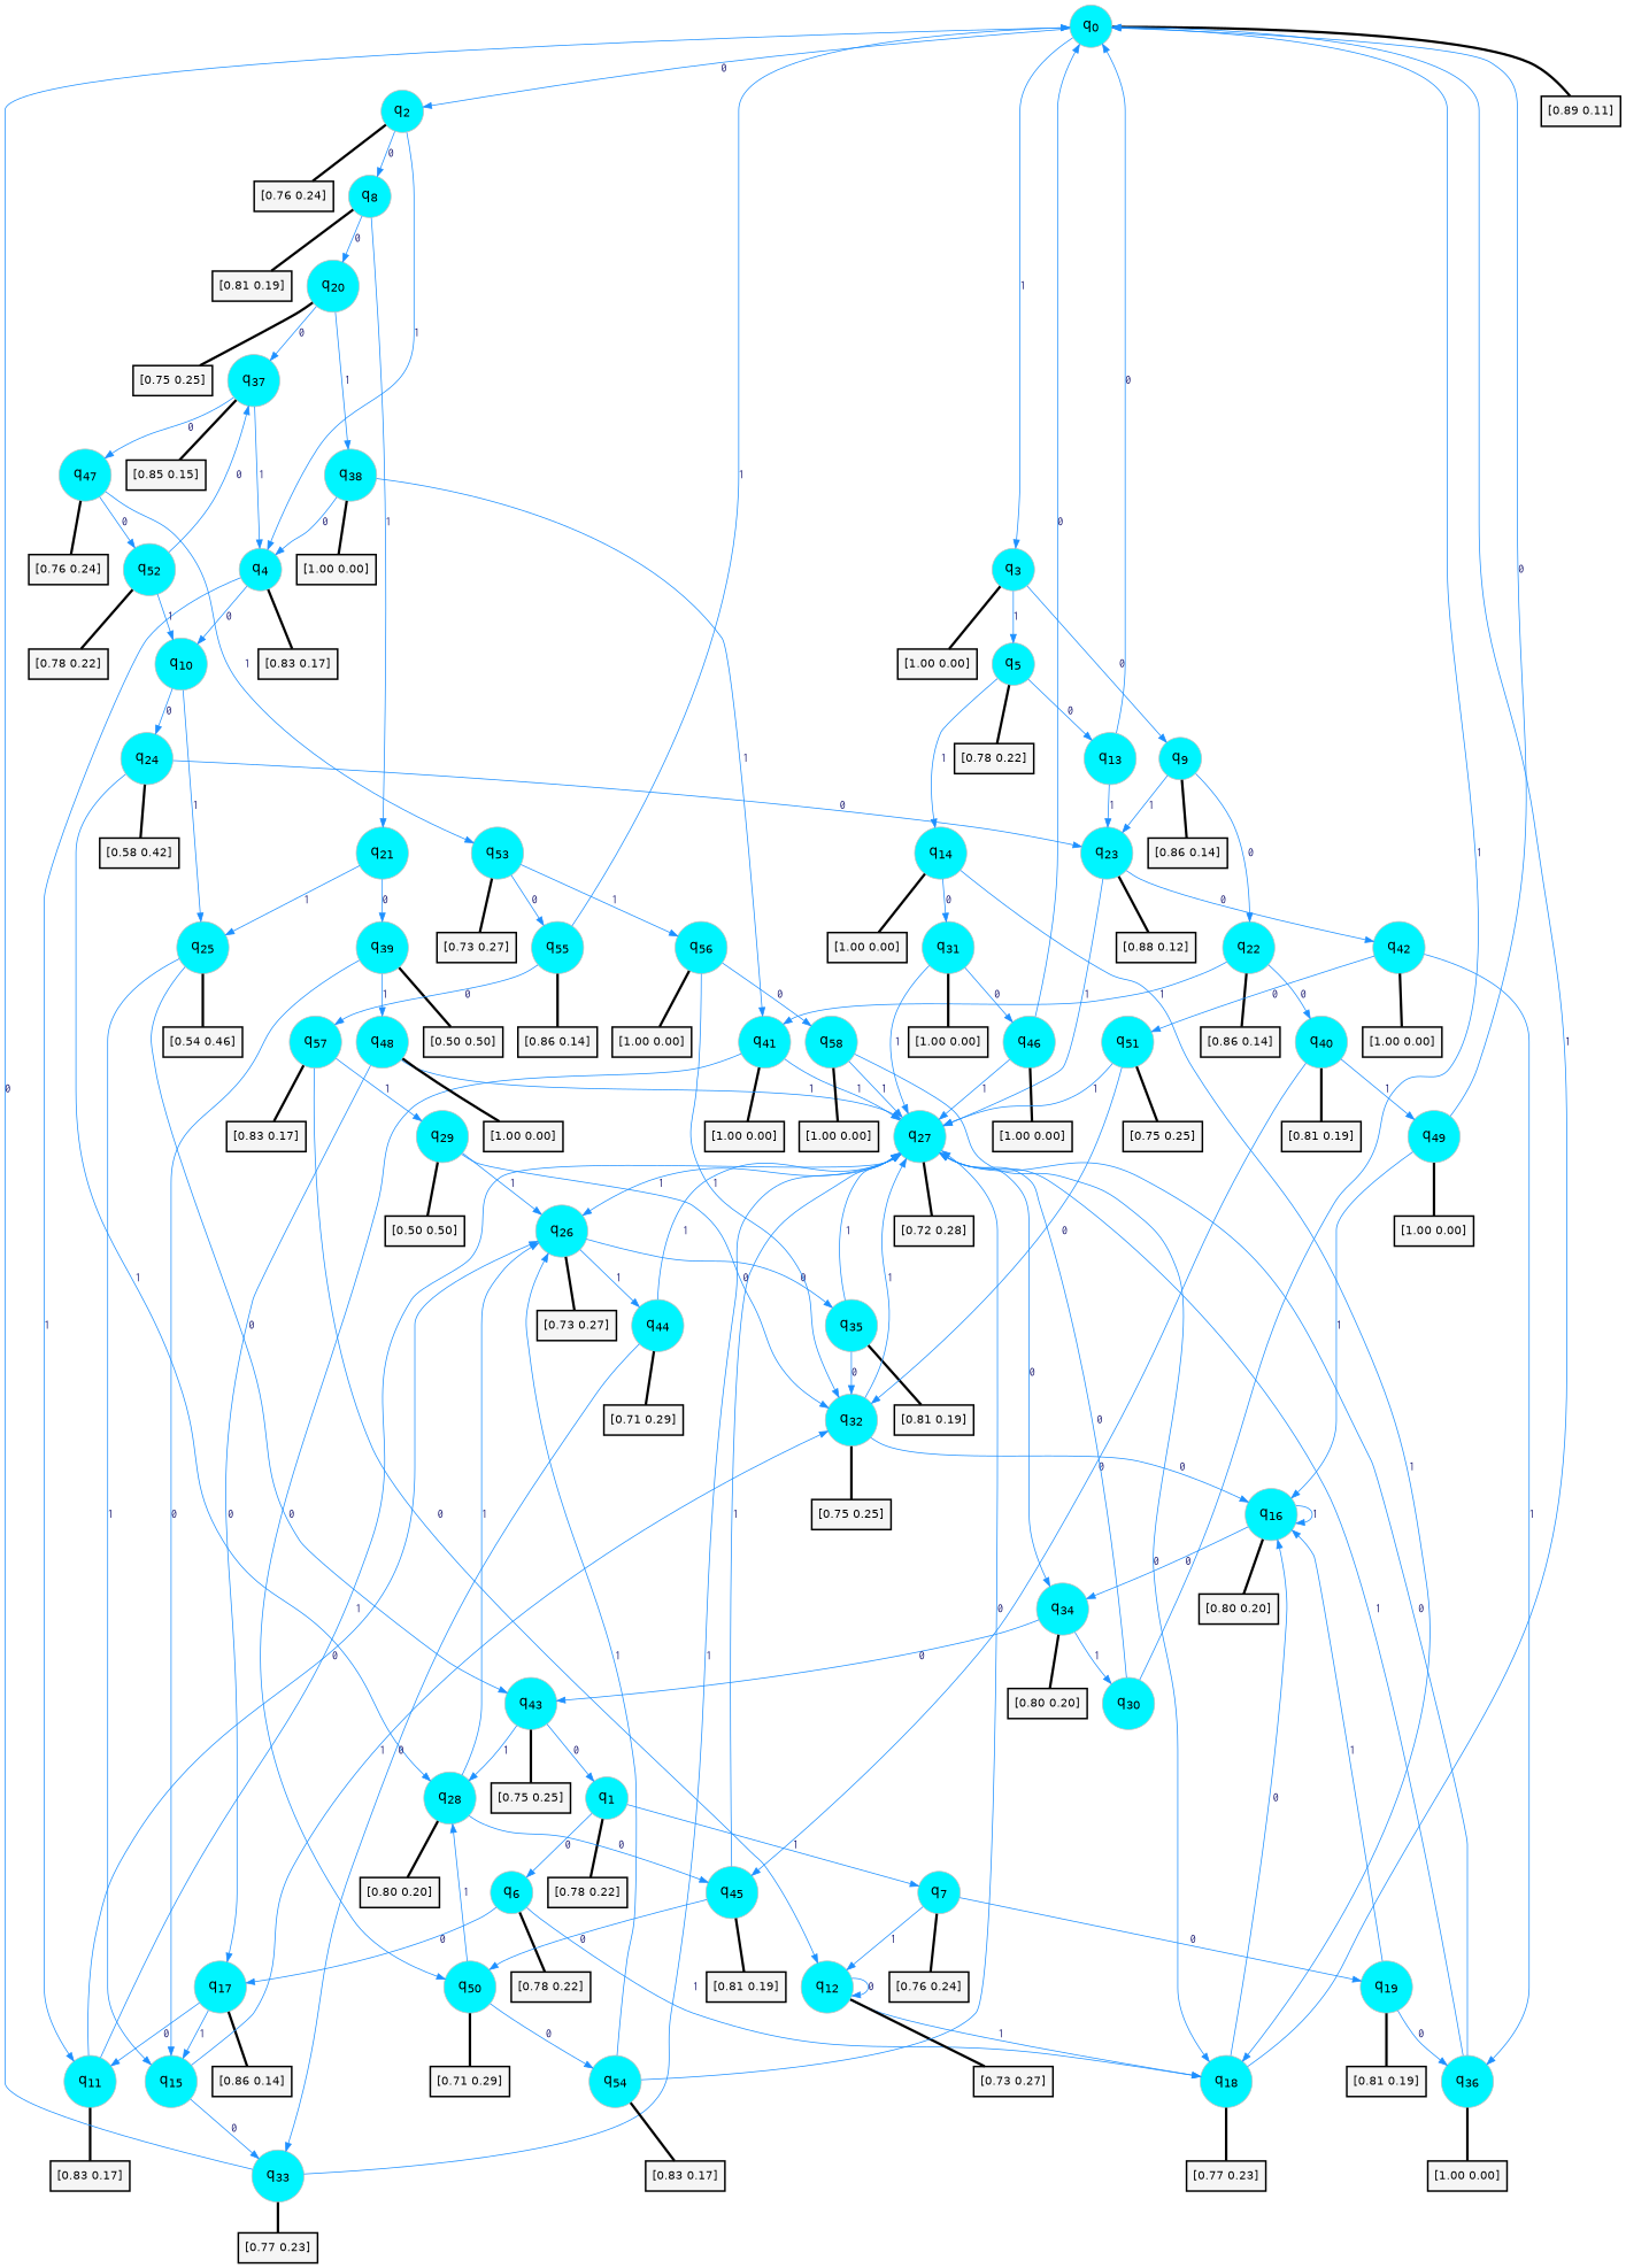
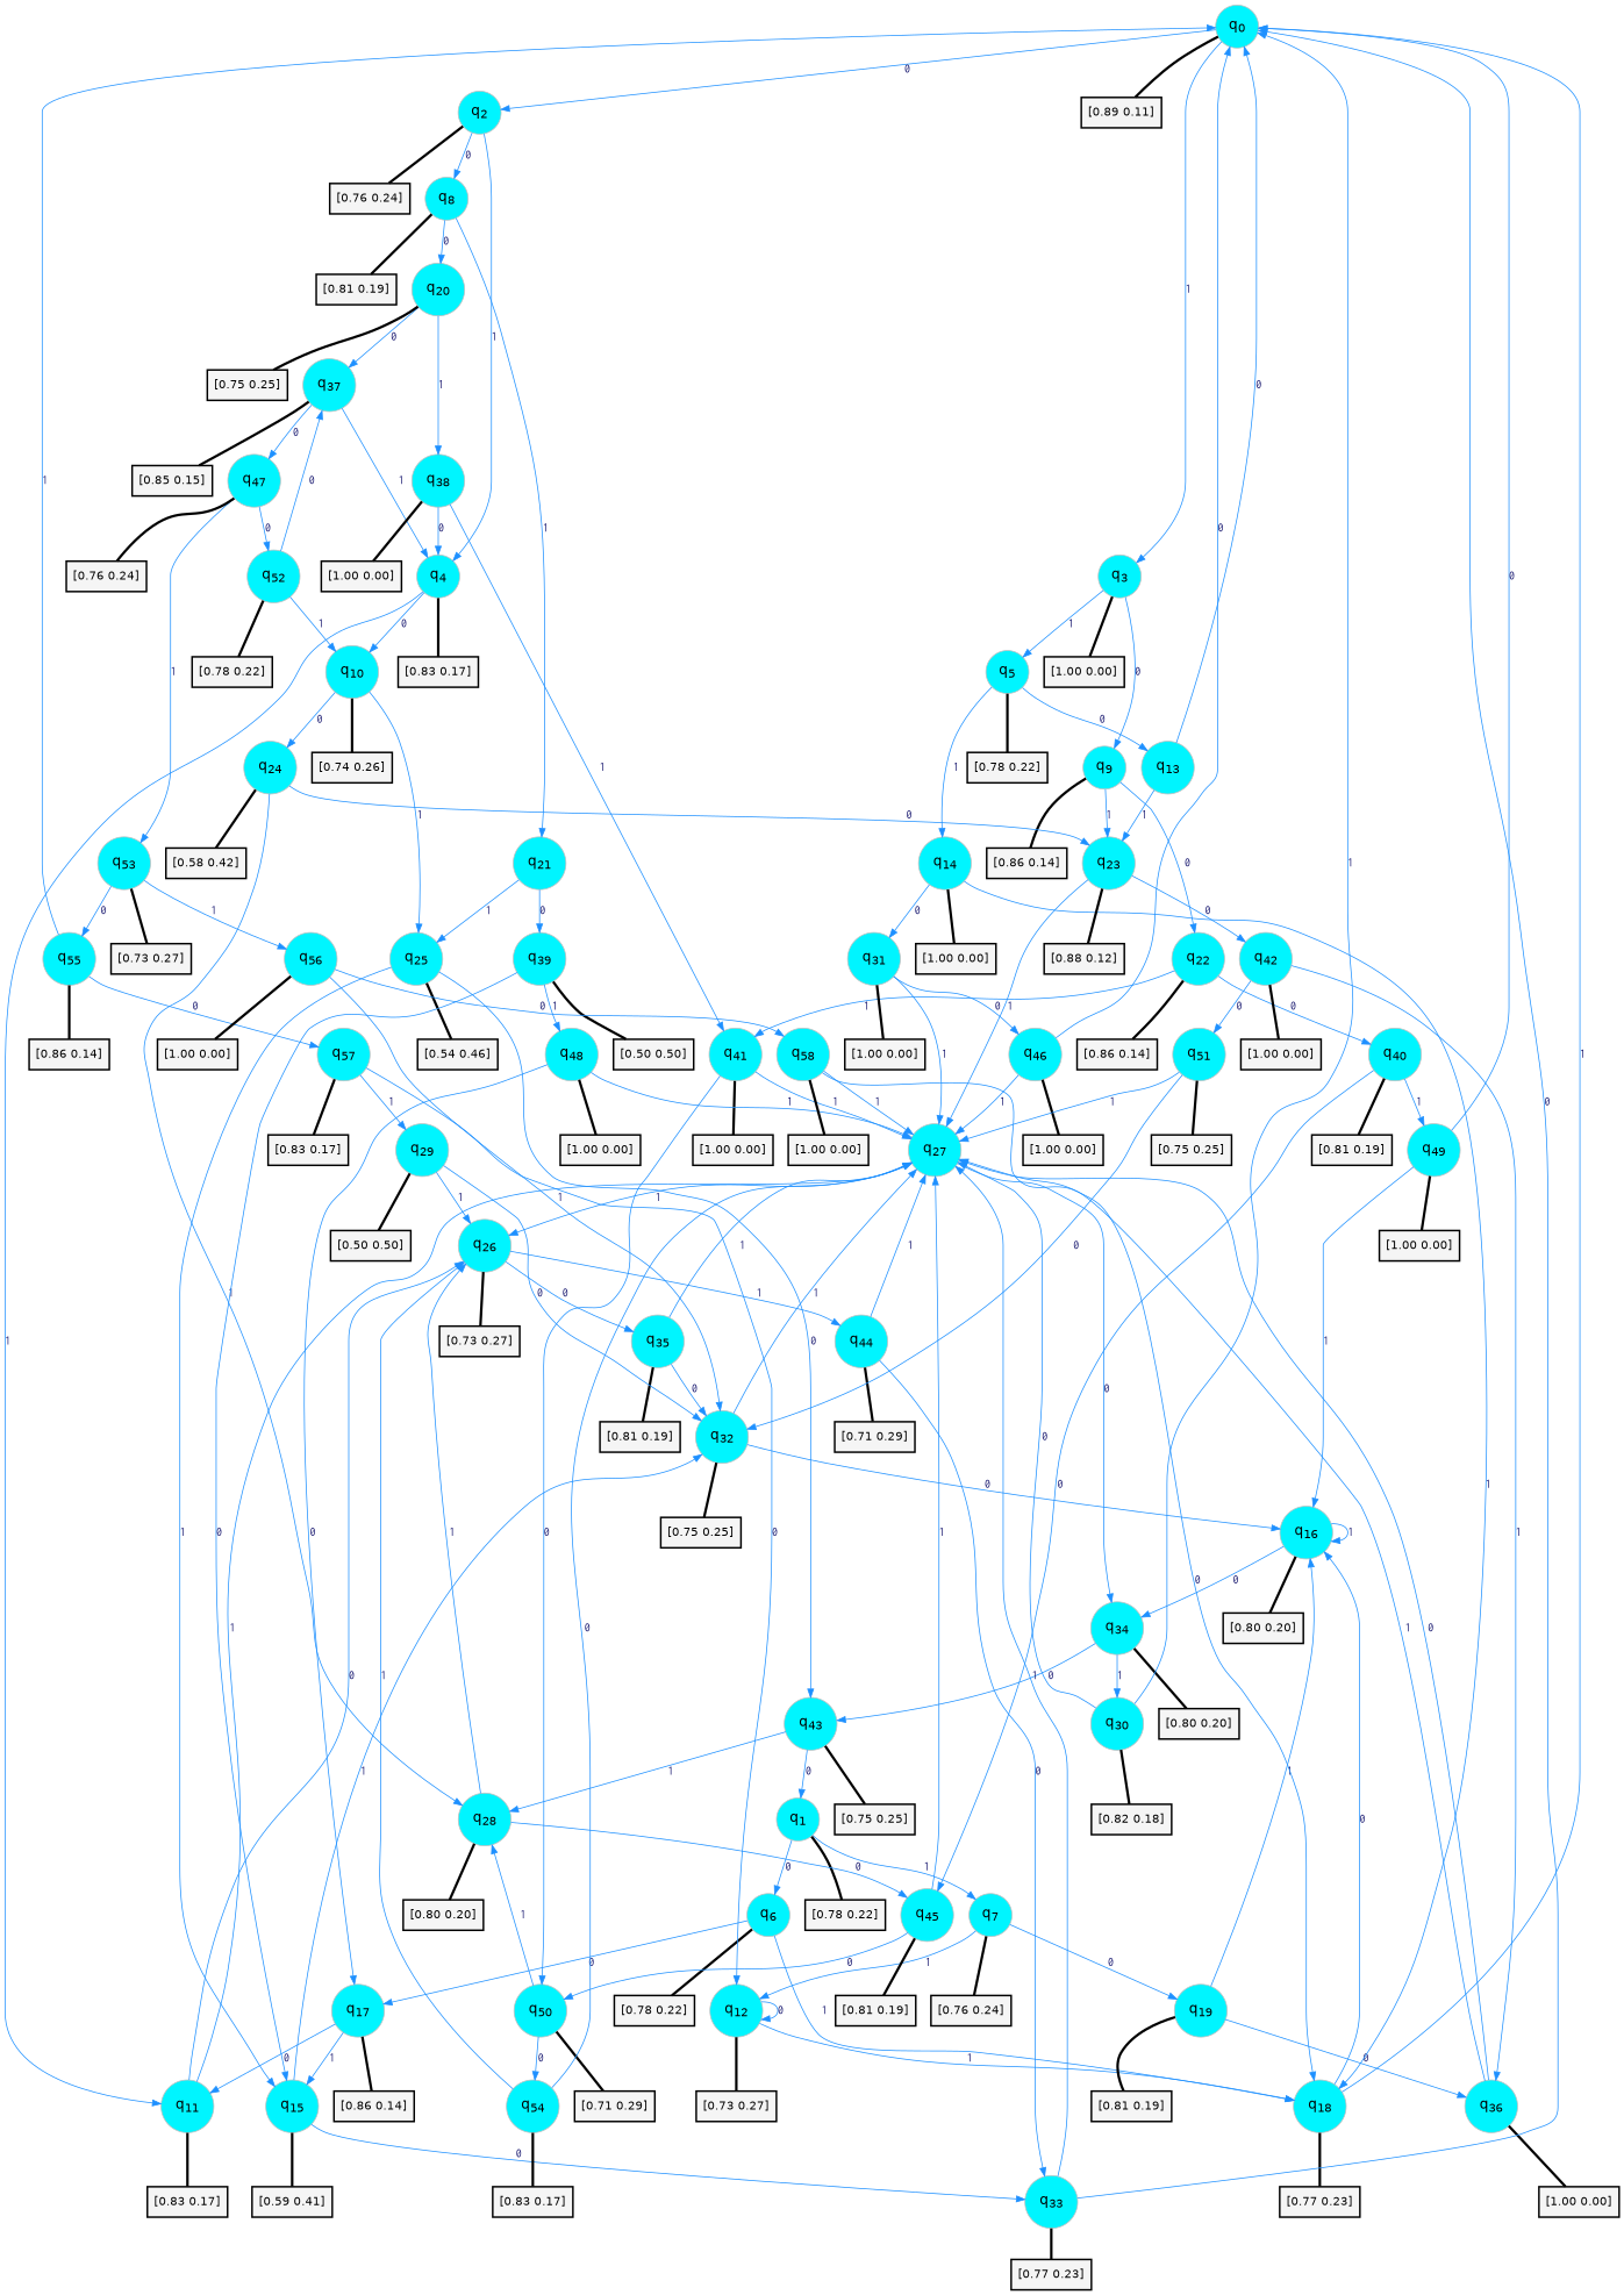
  digraph {
    rankdir=TD
    node [color=gray fillcolor=turquoise1 fontcolor=black fontname=Helvetica fontsize=16 fontweight=bold shape=circle style=filled]
    edge [arrowsize=1 color=dodgerblue1 fontcolor=midnightblue fontname=courier fontweight=bold penwidth=1 style=solid weight=20]
    n1 [label=<q<SUB>0</SUB>>]
    n2 [label=<q<SUB>2</SUB>>]
    n3 [label=<q<SUB>3</SUB>>]
    n4 [color=black fillcolor=whitesmoke fontsize=14 label="[0.89 0.11]" penwidth=2 shape=box]
    n5 [label=<q<SUB>4</SUB>>]
    n6 [label=<q<SUB>8</SUB>>]
    n7 [color=black fillcolor=whitesmoke fontsize=14 label="[0.76 0.24]" penwidth=2 shape=box]
    n8 [label=<q<SUB>5</SUB>>]
    n9 [label=<q<SUB>9</SUB>>]
    n10 [color=black fillcolor=whitesmoke fontsize=14 label="[1.00 0.00]" penwidth=2 shape=box]
    n11 [label=<q<SUB>1</SUB>>]
    n12 [label=<q<SUB>6</SUB>>]
    n13 [label=<q<SUB>7</SUB>>]
    n14 [color=black fillcolor=whitesmoke fontsize=14 label="[0.78 0.22]" penwidth=2 shape=box]
    n15 [label=<q<SUB>17</SUB>>]
    n16 [label=<q<SUB>18</SUB>>]
    n17 [color=black fillcolor=whitesmoke fontsize=14 label="[0.78 0.22]" penwidth=2 shape=box]
    n18 [label=<q<SUB>12</SUB>>]
    n19 [label=<q<SUB>19</SUB>>]
    n20 [color=black fillcolor=whitesmoke fontsize=14 label="[0.76 0.24]" penwidth=2 shape=box]
    n21 [label=<q<SUB>10</SUB>>]
    n22 [label=<q<SUB>11</SUB>>]
    n23 [color=black fillcolor=whitesmoke fontsize=14 label="[0.83 0.17]" penwidth=2 shape=box]
    n24 [label=<q<SUB>20</SUB>>]
    n25 [label=<q<SUB>21</SUB>>]
    n26 [color=black fillcolor=whitesmoke fontsize=14 label="[0.81 0.19]" penwidth=2 shape=box]
    n27 [label=<q<SUB>13</SUB>>]
    n28 [label=<q<SUB>14</SUB>>]
    n29 [color=black fillcolor=whitesmoke fontsize=14 label="[0.78 0.22]" penwidth=2 shape=box]
    n30 [label=<q<SUB>22</SUB>>]
    n31 [label=<q<SUB>23</SUB>>]
    n32 [color=black fillcolor=whitesmoke fontsize=14 label="[0.86 0.14]" penwidth=2 shape=box]
    n33 [label=<q<SUB>24</SUB>>]
    n34 [label=<q<SUB>25</SUB>>]
+   n35 [color=black fillcolor=whitesmoke fontsize=14 label="[0.74 0.26]" penwidth=2 shape=box]
    n36 [label=<q<SUB>26</SUB>>]
    n37 [label=<q<SUB>27</SUB>>]
    n38 [color=black fillcolor=whitesmoke fontsize=14 label="[0.83 0.17]" penwidth=2 shape=box]
    n39 [label=<q<SUB>31</SUB>>]
    n40 [color=black fillcolor=whitesmoke fontsize=14 label="[1.00 0.00]" penwidth=2 shape=box]
    n41 [label=<q<SUB>15</SUB>>]
    n42 [color=black fillcolor=whitesmoke fontsize=14 label="[0.86 0.14]" penwidth=2 shape=box]
    n43 [label=<q<SUB>16</SUB>>]
    n44 [color=black fillcolor=whitesmoke fontsize=14 label="[0.77 0.23]" penwidth=2 shape=box]
    n45 [color=black fillcolor=whitesmoke fontsize=14 label="[0.73 0.27]" penwidth=2 shape=box]
    n46 [label=<q<SUB>36</SUB>>]
    n47 [color=black fillcolor=whitesmoke fontsize=14 label="[0.81 0.19]" penwidth=2 shape=box]
    n48 [label=<q<SUB>37</SUB>>]
    n49 [label=<q<SUB>38</SUB>>]
    n50 [color=black fillcolor=whitesmoke fontsize=14 label="[0.75 0.25]" penwidth=2 shape=box]
    n51 [label=<q<SUB>39</SUB>>]
    n52 [label=<q<SUB>40</SUB>>]
    n53 [label=<q<SUB>41</SUB>>]
    n54 [color=black fillcolor=whitesmoke fontsize=14 label="[0.86 0.14]" penwidth=2 shape=box]
    n55 [label=<q<SUB>42</SUB>>]
    n56 [color=black fillcolor=whitesmoke fontsize=14 label="[0.88 0.12]" penwidth=2 shape=box]
    n57 [label=<q<SUB>28</SUB>>]
    n58 [color=black fillcolor=whitesmoke fontsize=14 label="[0.58 0.42]" penwidth=2 shape=box]
    n59 [label=<q<SUB>43</SUB>>]
    n60 [color=black fillcolor=whitesmoke fontsize=14 label="[0.54 0.46]" penwidth=2 shape=box]
    n61 [label=<q<SUB>35</SUB>>]
    n62 [label=<q<SUB>44</SUB>>]
    n63 [color=black fillcolor=whitesmoke fontsize=14 label="[0.73 0.27]" penwidth=2 shape=box]
    n64 [label=<q<SUB>34</SUB>>]
-   n65 [color=black fillcolor=whitesmoke fontsize=14 label="[0.72 0.28]" penwidth=2 shape=box]
    n66 [label=<q<SUB>46</SUB>>]
    n67 [color=black fillcolor=whitesmoke fontsize=14 label="[1.00 0.00]" penwidth=2 shape=box]
    n68 [label=<q<SUB>32</SUB>>]
    n69 [label=<q<SUB>33</SUB>>]
+   n70 [color=black fillcolor=whitesmoke fontsize=14 label="[0.59 0.41]" penwidth=2 shape=box]
    n71 [color=black fillcolor=whitesmoke fontsize=14 label="[0.75 0.25]" penwidth=2 shape=box]
    n72 [color=black fillcolor=whitesmoke fontsize=14 label="[0.77 0.23]" penwidth=2 shape=box]
    n73 [color=black fillcolor=whitesmoke fontsize=14 label="[0.80 0.20]" penwidth=2 shape=box]
    n74 [label=<q<SUB>30</SUB>>]
    n75 [color=black fillcolor=whitesmoke fontsize=14 label="[0.80 0.20]" penwidth=2 shape=box]
    n76 [color=black fillcolor=whitesmoke fontsize=14 label="[1.00 0.00]" penwidth=2 shape=box]
    n77 [label=<q<SUB>47</SUB>>]
    n78 [color=black fillcolor=whitesmoke fontsize=14 label="[0.85 0.15]" penwidth=2 shape=box]
    n79 [color=black fillcolor=whitesmoke fontsize=14 label="[1.00 0.00]" penwidth=2 shape=box]
    n80 [label=<q<SUB>48</SUB>>]
    n81 [color=black fillcolor=whitesmoke fontsize=14 label="[0.50 0.50]" penwidth=2 shape=box]
    n82 [label=<q<SUB>45</SUB>>]
    n83 [label=<q<SUB>49</SUB>>]
    n84 [color=black fillcolor=whitesmoke fontsize=14 label="[0.81 0.19]" penwidth=2 shape=box]
    n85 [label=<q<SUB>50</SUB>>]
    n86 [color=black fillcolor=whitesmoke fontsize=14 label="[1.00 0.00]" penwidth=2 shape=box]
    n87 [label=<q<SUB>51</SUB>>]
    n88 [color=black fillcolor=whitesmoke fontsize=14 label="[1.00 0.00]" penwidth=2 shape=box]
    n89 [color=black fillcolor=whitesmoke fontsize=14 label="[0.80 0.20]" penwidth=2 shape=box]
    n90 [color=black fillcolor=whitesmoke fontsize=14 label="[0.75 0.25]" penwidth=2 shape=box]
    n91 [color=black fillcolor=whitesmoke fontsize=14 label="[0.81 0.19]" penwidth=2 shape=box]
    n92 [color=black fillcolor=whitesmoke fontsize=14 label="[0.71 0.29]" penwidth=2 shape=box]
    n93 [color=black fillcolor=whitesmoke fontsize=14 label="[0.81 0.19]" penwidth=2 shape=box]
    n94 [label=<q<SUB>29</SUB>>]
    n95 [color=black fillcolor=whitesmoke fontsize=14 label="[0.50 0.50]" penwidth=2 shape=box]
+   n96 [color=black fillcolor=whitesmoke fontsize=14 label="[0.82 0.18]" penwidth=2 shape=box]
    n97 [color=black fillcolor=whitesmoke fontsize=14 label="[1.00 0.00]" penwidth=2 shape=box]
    n98 [label=<q<SUB>52</SUB>>]
    n99 [label=<q<SUB>53</SUB>>]
    n100 [color=black fillcolor=whitesmoke fontsize=14 label="[0.76 0.24]" penwidth=2 shape=box]
    n101 [color=black fillcolor=whitesmoke fontsize=14 label="[1.00 0.00]" penwidth=2 shape=box]
    n102 [color=black fillcolor=whitesmoke fontsize=14 label="[1.00 0.00]" penwidth=2 shape=box]
    n103 [label=<q<SUB>54</SUB>>]
    n104 [color=black fillcolor=whitesmoke fontsize=14 label="[0.71 0.29]" penwidth=2 shape=box]
    n105 [color=black fillcolor=whitesmoke fontsize=14 label="[0.75 0.25]" penwidth=2 shape=box]
    n106 [color=black fillcolor=whitesmoke fontsize=14 label="[0.78 0.22]" penwidth=2 shape=box]
    n107 [label=<q<SUB>55</SUB>>]
    n108 [label=<q<SUB>56</SUB>>]
    n109 [color=black fillcolor=whitesmoke fontsize=14 label="[0.73 0.27]" penwidth=2 shape=box]
    n110 [color=black fillcolor=whitesmoke fontsize=14 label="[0.83 0.17]" penwidth=2 shape=box]
    n111 [label=<q<SUB>57</SUB>>]
    n112 [color=black fillcolor=whitesmoke fontsize=14 label="[0.86 0.14]" penwidth=2 shape=box]
    n113 [label=<q<SUB>58</SUB>>]
    n114 [color=black fillcolor=whitesmoke fontsize=14 label="[1.00 0.00]" penwidth=2 shape=box]
    n115 [color=black fillcolor=whitesmoke fontsize=14 label="[0.83 0.17]" penwidth=2 shape=box]
    n116 [color=black fillcolor=whitesmoke fontsize=14 label="[1.00 0.00]" penwidth=2 shape=box]
    n1 -> n2 [label=0]
    n1 -> n3 [label=1]
    n1 -> n4 [arrowhead=none color=black penwidth=3]
    n2 -> n5 [label=1]
    n2 -> n6 [label=0]
    n2 -> n7 [arrowhead=none color=black penwidth=3]
    n3 -> n8 [label=1]
    n3 -> n9 [label=0]
    n3 -> n10 [arrowhead=none color=black penwidth=3]
    n5 -> n21 [label=0]
    n5 -> n22 [label=1]
    n5 -> n23 [arrowhead=none color=black penwidth=3]
    n6 -> n24 [label=0]
    n6 -> n25 [label=1]
    n6 -> n26 [arrowhead=none color=black penwidth=3]
    n8 -> n27 [label=0]
    n8 -> n28 [label=1]
    n8 -> n29 [arrowhead=none color=black penwidth=3]
    n9 -> n30 [label=0]
    n9 -> n31 [label=1]
    n9 -> n32 [arrowhead=none color=black penwidth=3]
    n11 -> n12 [label=0]
    n11 -> n13 [label=1]
    n11 -> n14 [arrowhead=none color=black penwidth=3]
    n12 -> n15 [label=0]
    n12 -> n16 [label=1]
    n12 -> n17 [arrowhead=none color=black penwidth=3]
    n13 -> n18 [label=1]
    n13 -> n19 [label=0]
    n13 -> n20 [arrowhead=none color=black penwidth=3]
    n15 -> n22 [label=0]
    n15 -> n41 [label=1]
    n15 -> n42 [arrowhead=none color=black penwidth=3]
    n16 -> n1 [label=1]
    n16 -> n43 [label=0]
    n16 -> n44 [arrowhead=none color=black penwidth=3]
    n18 -> n16 [label=1]
    n18 -> n18 [label=0]
    n18 -> n45 [arrowhead=none color=black penwidth=3]
    n19 -> n43 [label=1]
    n19 -> n46 [label=0]
    n19 -> n47 [arrowhead=none color=black penwidth=3]
    n21 -> n33 [label=0]
    n21 -> n34 [label=1]
+   n21 -> n35 [arrowhead=none color=black penwidth=3]
    n22 -> n36 [label=0]
    n22 -> n37 [label=1]
    n22 -> n38 [arrowhead=none color=black penwidth=3]
    n24 -> n48 [label=0]
    n24 -> n49 [label=1]
    n24 -> n50 [arrowhead=none color=black penwidth=3]
    n25 -> n34 [label=1]
    n25 -> n51 [label=0]
    n27 -> n1 [label=0]
    n27 -> n31 [label=1]
    n28 -> n16 [label=1]
    n28 -> n39 [label=0]
    n28 -> n40 [arrowhead=none color=black penwidth=3]
    n30 -> n52 [label=0]
    n30 -> n53 [label=1]
    n30 -> n54 [arrowhead=none color=black penwidth=3]
    n31 -> n37 [label=1]
    n31 -> n55 [label=0]
    n31 -> n56 [arrowhead=none color=black penwidth=3]
    n33 -> n31 [label=0]
    n33 -> n57 [label=1]
    n33 -> n58 [arrowhead=none color=black penwidth=3]
    n34 -> n41 [label=1]
    n34 -> n59 [label=0]
    n34 -> n60 [arrowhead=none color=black penwidth=3]
    n36 -> n61 [label=0]
    n36 -> n62 [label=1]
    n36 -> n63 [arrowhead=none color=black penwidth=3]
    n37 -> n36 [label=1]
    n37 -> n64 [label=0]
-   n37 -> n65 [arrowhead=none color=black penwidth=3]
    n39 -> n37 [label=1]
    n39 -> n66 [label=0]
    n39 -> n67 [arrowhead=none color=black penwidth=3]
    n41 -> n68 [label=1]
    n41 -> n69 [label=0]
+   n41 -> n70 [arrowhead=none color=black penwidth=3]
    n43 -> n43 [label=1]
    n43 -> n64 [label=0]
    n43 -> n73 [arrowhead=none color=black penwidth=3]
    n46 -> n37 [label=0]
    n46 -> n37 [label=1]
    n46 -> n76 [arrowhead=none color=black penwidth=3]
    n48 -> n5 [label=1]
    n48 -> n77 [label=0]
    n48 -> n78 [arrowhead=none color=black penwidth=3]
    n49 -> n5 [label=0]
    n49 -> n53 [label=1]
    n49 -> n79 [arrowhead=none color=black penwidth=3]
    n51 -> n41 [label=0]
    n51 -> n80 [label=1]
    n51 -> n81 [arrowhead=none color=black penwidth=3]
    n52 -> n82 [label=0]
    n52 -> n83 [label=1]
    n52 -> n84 [arrowhead=none color=black penwidth=3]
    n53 -> n37 [label=1]
    n53 -> n85 [label=0]
    n53 -> n86 [arrowhead=none color=black penwidth=3]
    n55 -> n46 [label=1]
    n55 -> n87 [label=0]
    n55 -> n88 [arrowhead=none color=black penwidth=3]
    n57 -> n36 [label=1]
    n57 -> n82 [label=0]
    n57 -> n89 [arrowhead=none color=black penwidth=3]
    n59 -> n11 [label=0]
    n59 -> n57 [label=1]
    n59 -> n90 [arrowhead=none color=black penwidth=3]
    n61 -> n37 [label=1]
    n61 -> n68 [label=0]
    n61 -> n91 [arrowhead=none color=black penwidth=3]
    n62 -> n37 [label=1]
    n62 -> n69 [label=0]
    n62 -> n92 [arrowhead=none color=black penwidth=3]
    n64 -> n59 [label=0]
    n64 -> n74 [label=1]
    n64 -> n75 [arrowhead=none color=black penwidth=3]
    n66 -> n1 [label=0]
    n66 -> n37 [label=1]
    n66 -> n97 [arrowhead=none color=black penwidth=3]
    n68 -> n37 [label=1]
    n68 -> n43 [label=0]
    n68 -> n71 [arrowhead=none color=black penwidth=3]
    n69 -> n1 [label=0]
    n69 -> n37 [label=1]
    n69 -> n72 [arrowhead=none color=black penwidth=3]
    n74 -> n1 [label=1]
    n74 -> n37 [label=0]
+   n74 -> n96 [arrowhead=none color=black penwidth=3]
    n77 -> n98 [label=0]
    n77 -> n99 [label=1]
    n77 -> n100 [arrowhead=none color=black penwidth=3]
    n80 -> n15 [label=0]
    n80 -> n37 [label=1]
    n80 -> n101 [arrowhead=none color=black penwidth=3]
    n82 -> n37 [label=1]
    n82 -> n85 [label=0]
    n82 -> n93 [arrowhead=none color=black penwidth=3]
    n83 -> n1 [label=0]
    n83 -> n43 [label=1]
    n83 -> n102 [arrowhead=none color=black penwidth=3]
    n85 -> n57 [label=1]
    n85 -> n103 [label=0]
    n85 -> n104 [arrowhead=none color=black penwidth=3]
    n87 -> n37 [label=1]
    n87 -> n68 [label=0]
    n87 -> n105 [arrowhead=none color=black penwidth=3]
    n94 -> n36 [label=1]
    n94 -> n68 [label=0]
    n94 -> n95 [arrowhead=none color=black penwidth=3]
    n98 -> n21 [label=1]
    n98 -> n48 [label=0]
    n98 -> n106 [arrowhead=none color=black penwidth=3]
    n99 -> n107 [label=0]
    n99 -> n108 [label=1]
    n99 -> n109 [arrowhead=none color=black penwidth=3]
    n103 -> n36 [label=1]
    n103 -> n37 [label=0]
    n103 -> n110 [arrowhead=none color=black penwidth=3]
    n107 -> n1 [label=1]
    n107 -> n111 [label=0]
    n107 -> n112 [arrowhead=none color=black penwidth=3]
    n108 -> n68 [label=1]
    n108 -> n113 [label=0]
    n108 -> n114 [arrowhead=none color=black penwidth=3]
    n111 -> n18 [label=0]
    n111 -> n94 [label=1]
    n111 -> n115 [arrowhead=none color=black penwidth=3]
    n113 -> n16 [label=0]
    n113 -> n37 [label=1]
    n113 -> n116 [arrowhead=none color=black penwidth=3]
  }
